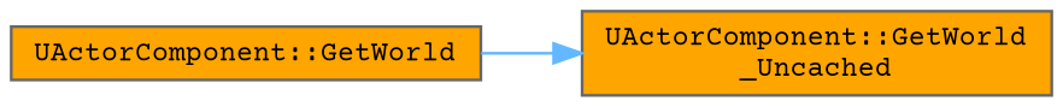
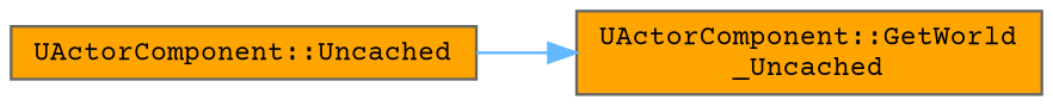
  digraph {
    rankdir=LR
    fontname="Courier Prime"
    node [fillcolor=orange fontname="Courier Prime" fontsize=10 shape=box style=filled]
-   n1 [color=gray40 fontcolor=black height=0.2 label="UActorComponent::GetWorld" width=0.4]
+   n1 [color=gray40 fontcolor=black height=0.2 label="UActorComponent::Uncached" width=0.4]
    n2 [color=grey40 height=0.2 label="UActorComponent::GetWorld\l_Uncached" width=0.4]
    n1 -> n2 [color=steelblue1 fontname="Courier Prime" fontsize=10 labelfontname=Helvetica labelfontsize=10 style=solid]
  }
